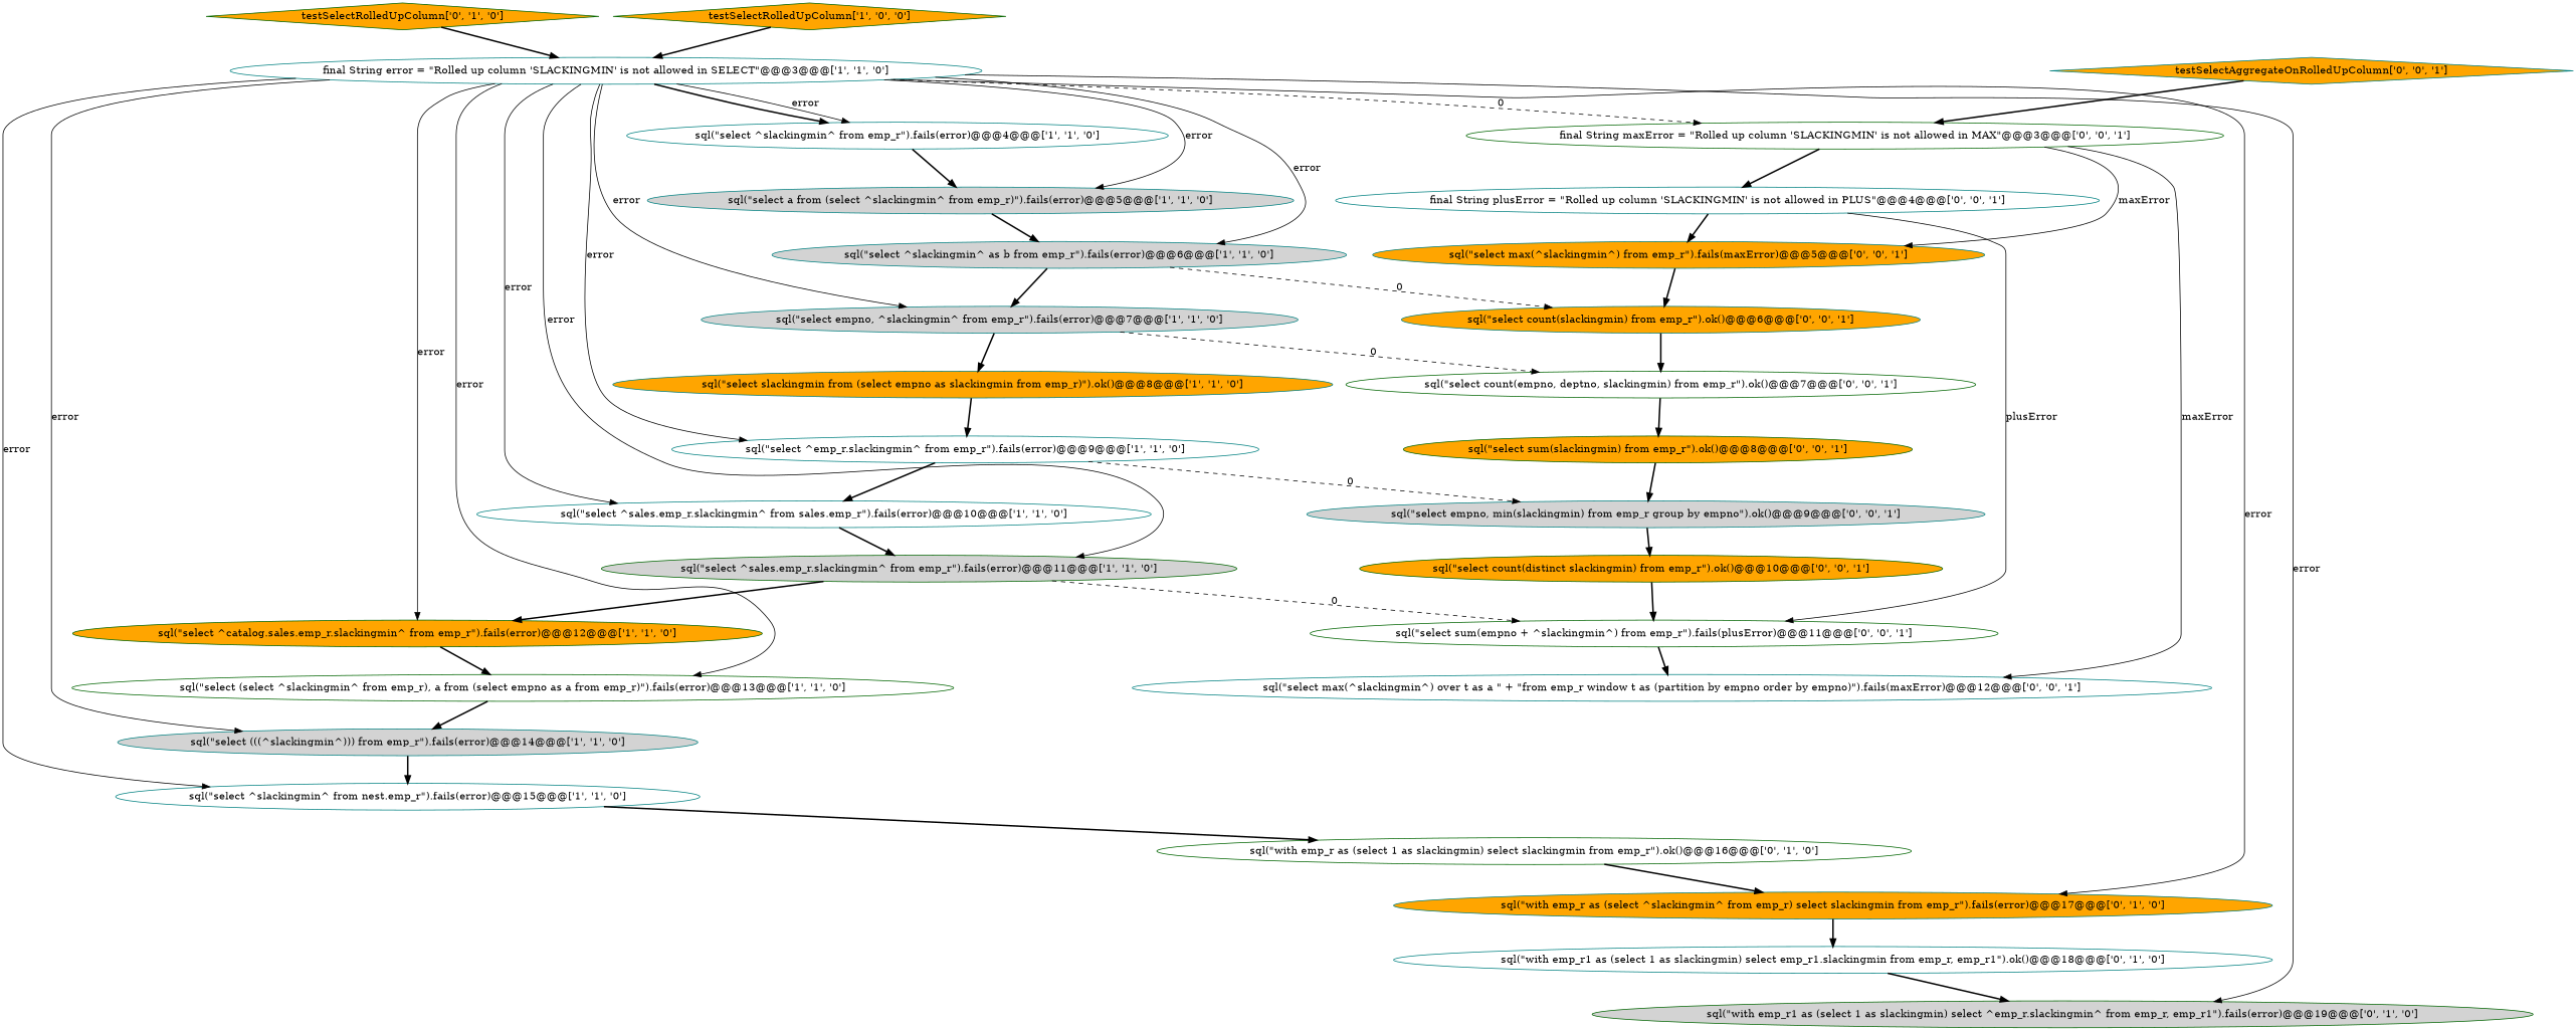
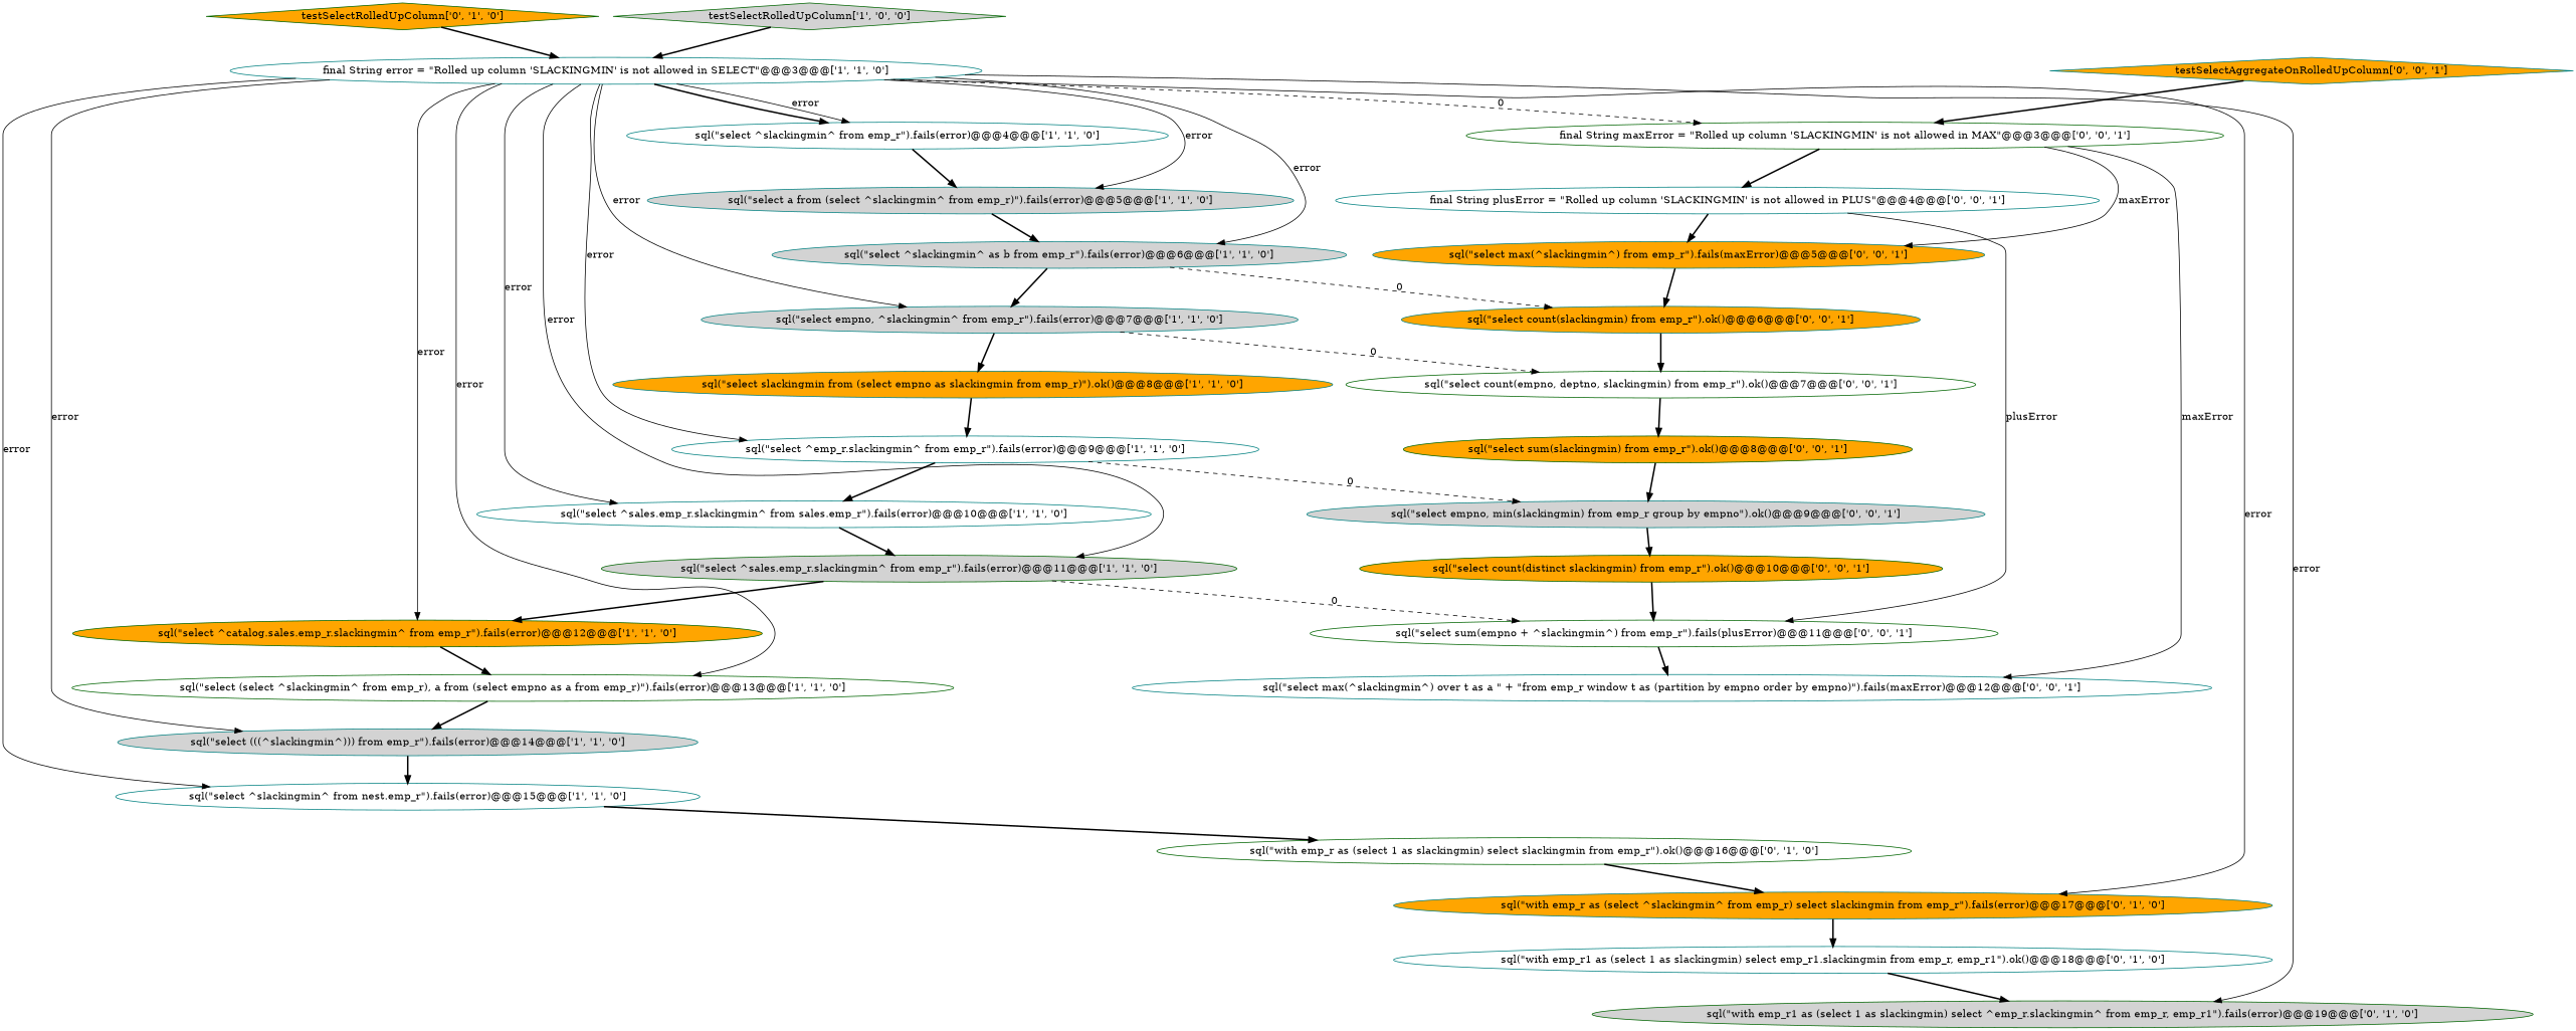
  digraph {
    node [fillcolor=white shape=ellipse style=filled color=teal]
    edge [style=bold]
    n1 [fillcolor=lightgrey label="sql(\"select a from (select ^slackingmin^ from emp_r)\").fails(error)@@@5@@@['1', '1', '0']"]
    n2 [fillcolor=lightgrey label="sql(\"select ^slackingmin^ as b from emp_r\").fails(error)@@@6@@@['1', '1', '0']"]
    n3 [label="sql(\"select count(empno, deptno, slackingmin) from emp_r\").ok()@@@7@@@['0', '0', '1']" color=darkgreen]
    n4 [fillcolor=orange label="sql(\"select sum(slackingmin) from emp_r\").ok()@@@8@@@['0', '0', '1']" color=darkgreen]
    n5 [fillcolor=lightgrey label="sql(\"select empno, ^slackingmin^ from emp_r\").fails(error)@@@7@@@['1', '1', '0']"]
    n6 [fillcolor=orange label="sql(\"select count(slackingmin) from emp_r\").ok()@@@6@@@['0', '0', '1']"]
    n7 [fillcolor=orange label="testSelectRolledUpColumn['0', '1', '0']" shape=diamond color=darkgreen]
    n8 [label="final String error = \"Rolled up column 'SLACKINGMIN' is not allowed in SELECT\"@@@3@@@['1', '1', '0']"]
    n9 [label="sql(\"select ^slackingmin^ from nest.emp_r\").fails(error)@@@15@@@['1', '1', '0']"]
    n10 [label="sql(\"with emp_r as (select 1 as slackingmin) select slackingmin from emp_r\").ok()@@@16@@@['0', '1', '0']" color=darkgreen]
    n11 [fillcolor=orange label="sql(\"with emp_r as (select ^slackingmin^ from emp_r) select slackingmin from emp_r\").fails(error)@@@17@@@['0', '1', '0']"]
    n12 [label="sql(\"select max(^slackingmin^) over t as a \" + \"from emp_r window t as (partition by empno order by empno)\").fails(maxError)@@@12@@@['0', '0', '1']"]
    n13 [label="final String maxError = \"Rolled up column 'SLACKINGMIN' is not allowed in MAX\"@@@3@@@['0', '0', '1']" color=darkgreen]
    n14 [label="final String plusError = \"Rolled up column 'SLACKINGMIN' is not allowed in PLUS\"@@@4@@@['0', '0', '1']"]
    n15 [fillcolor=orange label="sql(\"select max(^slackingmin^) from emp_r\").fails(maxError)@@@5@@@['0', '0', '1']"]
    n16 [label="sql(\"select sum(empno + ^slackingmin^) from emp_r\").fails(plusError)@@@11@@@['0', '0', '1']" color=darkgreen]
    n17 [label="sql(\"with emp_r1 as (select 1 as slackingmin) select emp_r1.slackingmin from emp_r, emp_r1\").ok()@@@18@@@['0', '1', '0']"]
    n18 [fillcolor=lightgrey label="sql(\"with emp_r1 as (select 1 as slackingmin) select ^emp_r.slackingmin^ from emp_r, emp_r1\").fails(error)@@@19@@@['0', '1', '0']" color=darkgreen]
    n19 [label="sql(\"select ^emp_r.slackingmin^ from emp_r\").fails(error)@@@9@@@['1', '1', '0']"]
    n20 [label="sql(\"select ^sales.emp_r.slackingmin^ from sales.emp_r\").fails(error)@@@10@@@['1', '1', '0']"]
    n21 [fillcolor=lightgrey label="sql(\"select empno, min(slackingmin) from emp_r group by empno\").ok()@@@9@@@['0', '0', '1']"]
    n22 [fillcolor=orange label="sql(\"select slackingmin from (select empno as slackingmin from emp_r)\").ok()@@@8@@@['1', '1', '0']"]
    n23 [fillcolor=lightgrey label="sql(\"select ^sales.emp_r.slackingmin^ from emp_r\").fails(error)@@@11@@@['1', '1', '0']" color=darkgreen]
    n24 [fillcolor=orange label="sql(\"select count(distinct slackingmin) from emp_r\").ok()@@@10@@@['0', '0', '1']" color=darkgreen]
    n25 [fillcolor=orange label="sql(\"select ^catalog.sales.emp_r.slackingmin^ from emp_r\").fails(error)@@@12@@@['1', '1', '0']" color=darkgreen]
    n26 [label="sql(\"select (select ^slackingmin^ from emp_r), a from (select empno as a from emp_r)\").fails(error)@@@13@@@['1', '1', '0']" color=darkgreen]
-   n27 [fillcolor=orange label="testSelectRolledUpColumn['1', '0', '0']" shape=diamond color=darkgreen]
+   n27 [fillcolor=lightgrey label="testSelectRolledUpColumn['1', '0', '0']" shape=diamond color=darkgreen]
    n28 [label="sql(\"select ^slackingmin^ from emp_r\").fails(error)@@@4@@@['1', '1', '0']"]
    n29 [fillcolor=lightgrey label="sql(\"select (((^slackingmin^))) from emp_r\").fails(error)@@@14@@@['1', '1', '0']"]
    n30 [fillcolor=orange label="testSelectAggregateOnRolledUpColumn['0', '0', '1']" shape=diamond]
    n1 -> n2
    n2 -> n5
    n2 -> n6 [label=0 style=dashed]
    n3 -> n4
    n4 -> n21
    n5 -> n3 [label=0 style=dashed]
    n5 -> n22
    n6 -> n3
    n7 -> n8
    n8 -> n1 [label=error style=solid]
    n8 -> n2 [label=error style=solid]
    n8 -> n5 [label=error style=solid]
    n8 -> n9 [label=error style=solid]
    n8 -> n11 [label=error style=solid]
    n8 -> n13 [label=0 style=dashed]
    n8 -> n18 [label=error style=solid]
    n8 -> n19 [label=error style=solid]
    n8 -> n20 [label=error style=solid]
    n8 -> n23 [label=error style=solid]
    n8 -> n25 [label=error style=solid]
    n8 -> n26 [label=error style=solid]
    n8 -> n28
    n8 -> n28 [label=error style=solid]
    n8 -> n29 [label=error style=solid]
    n9 -> n10
    n10 -> n11
    n11 -> n17
    n13 -> n12 [label=maxError style=solid]
    n13 -> n14
    n13 -> n15 [label=maxError style=solid]
    n14 -> n15
    n14 -> n16 [label=plusError style=solid]
    n15 -> n6
    n16 -> n12
    n17 -> n18
    n19 -> n20
    n19 -> n21 [label=0 style=dashed]
    n20 -> n23
    n21 -> n24
    n22 -> n19
    n23 -> n16 [label=0 style=dashed]
    n23 -> n25
    n24 -> n16
    n25 -> n26
    n26 -> n29
    n27 -> n8
    n28 -> n1
    n29 -> n9
    n30 -> n13
  }
